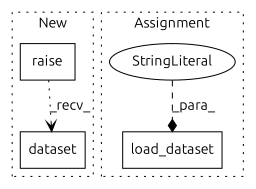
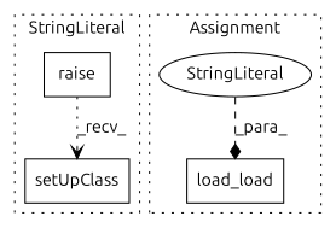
  digraph {
    fontname=Ubuntu
    node [a=32 fontname=Ubuntu l=7 shape=box]
    edge [fontname=Ubuntu]
-   n1 [l=12 label=dataset s=1779]
+   n1 [l=12 label=setUpClass s=1779]
    n2 [label=raise s=1771]
-   n3 [l="13,1" label=load_dataset s="1938,1958"]
+   n3 [l="13,1" label=load_load s="1938,1958"]
    n4 [a=45 label=StringLiteral s=1951 shape=ellipse]
    subgraph cluster_1 {
-     label=New
+     label=StringLiteral
      style=dotted
      n1
      n2
    }
    subgraph cluster_2 {
      label=Assignment
      style=dotted
      n3
      n4
    }
    n2 -> n1 [arrowhead=vee label=_recv_ style=dotted]
    n4 -> n3 [arrowhead=diamond label=_para_ style=dashed]
  }
